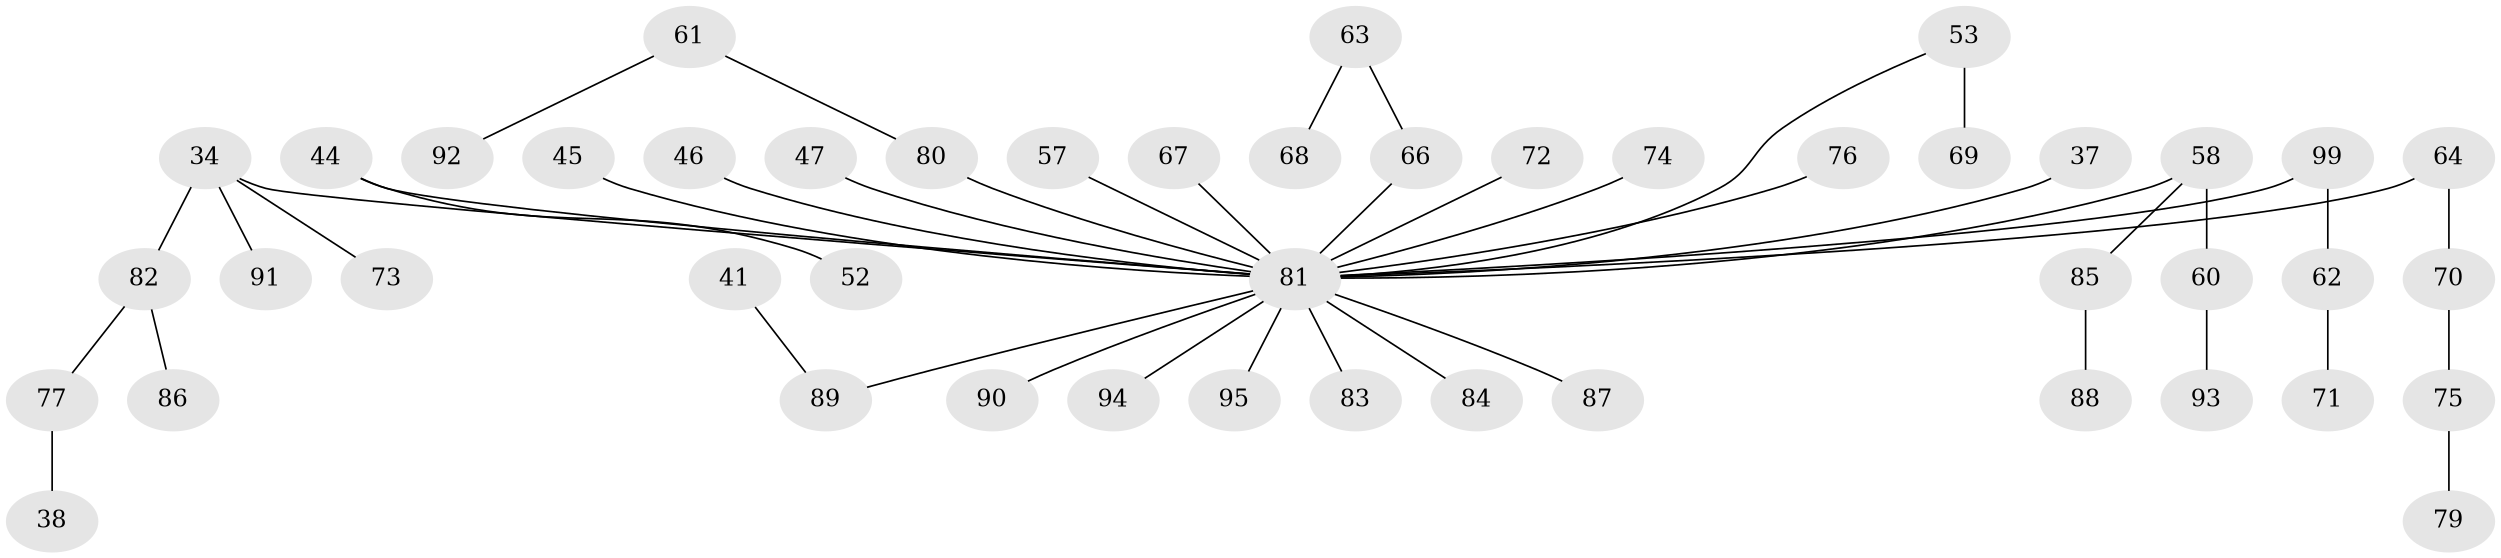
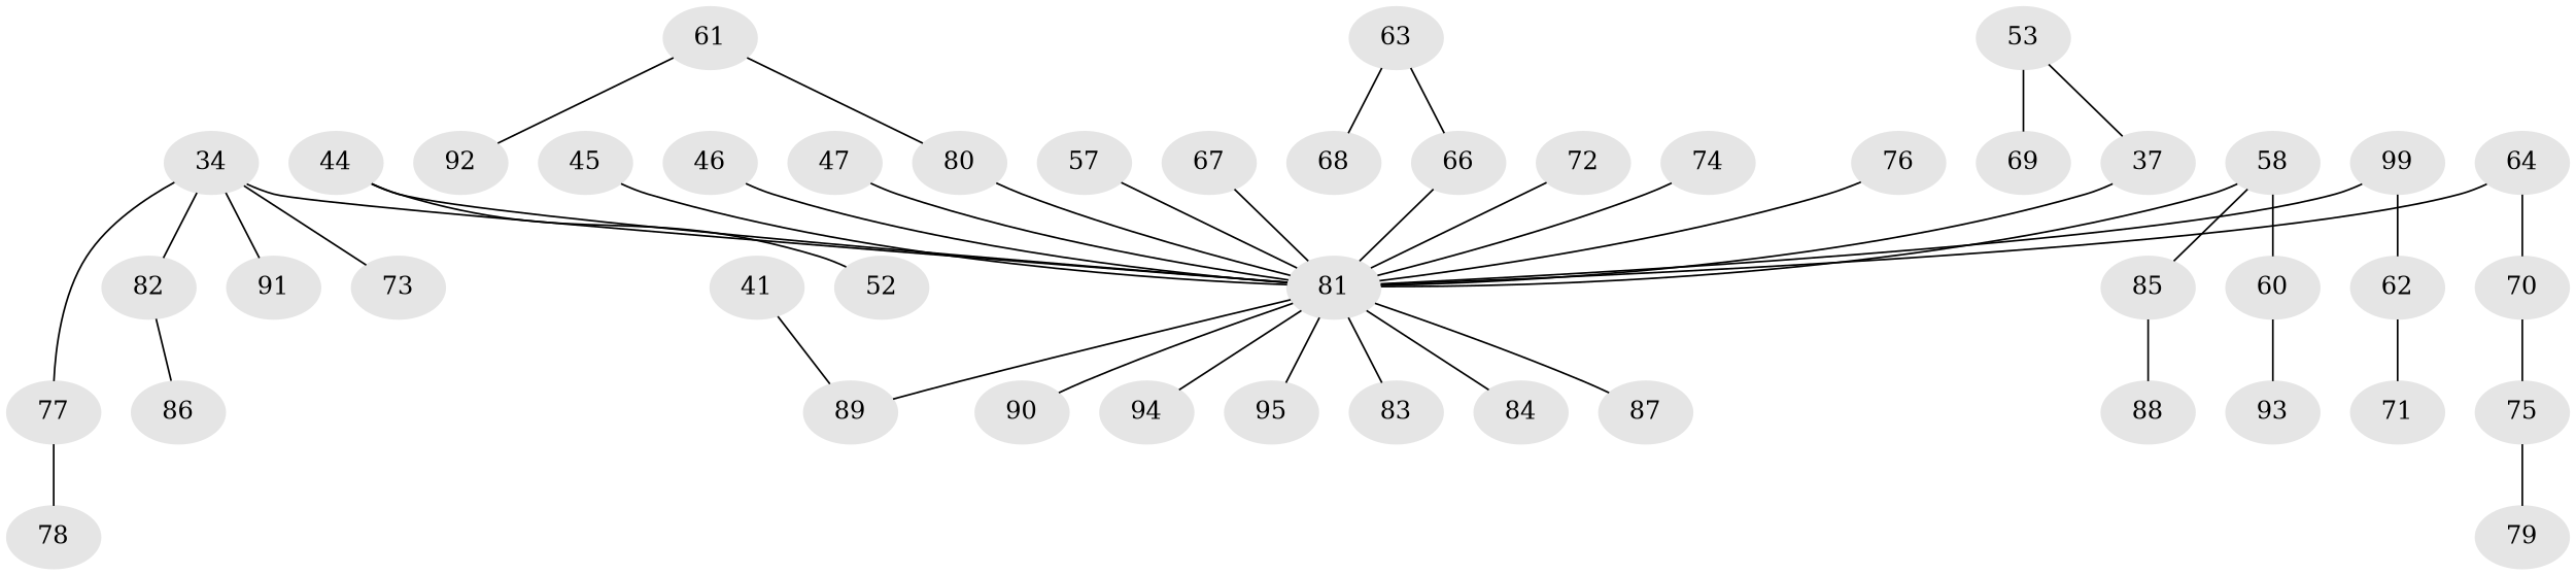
  graph {
    node [color=gray90 style=filled]
    34 [super="+19+28+31"]
    73
    77 [super="+56"]
    81 [super="+4+65"]
    82
    91
-   78 [label=38]
+   78
    89 [super="+13"]
    83
    84
    87
    90
    94
    95
    86
    37
    41
    44
    52
    45
    46
    47
    53
    69
    57
    58 [super="+33+51"]
    60
    85
    93
    88
    n31 [label=99]
    62
    71
    80 [super="+25+27"]
    61
    92
    66 [super="+55"]
    63
    68
    64
    70
    75
    67
    79
    72
    74
    76
    34 -- 73
-   82 -- 77
+   34 -- 77
    34 -- 81
    34 -- 82
    34 -- 91
    77 -- 78
    81 -- 89
    81 -- 83
    81 -- 84
    81 -- 87
    81 -- 90
    81 -- 94
    81 -- 95
    82 -- 86
    37 -- 81
    41 -- 89
    44 -- 81
    44 -- 52
    45 -- 81
    46 -- 81
    47 -- 81
-   53 -- 81
+   53 -- 37
    53 -- 69
    57 -- 81
    58 -- 81
    58 -- 60
    58 -- 85
    60 -- 93
    85 -- 88
    n31 -- 81
    n31 -- 62
    62 -- 71
    80 -- 81
    61 -- 80
    61 -- 92
    66 -- 81
    63 -- 66
    63 -- 68
    64 -- 81
    64 -- 70
    70 -- 75
    75 -- 79
    67 -- 81
    72 -- 81
    74 -- 81
    76 -- 81
  }
